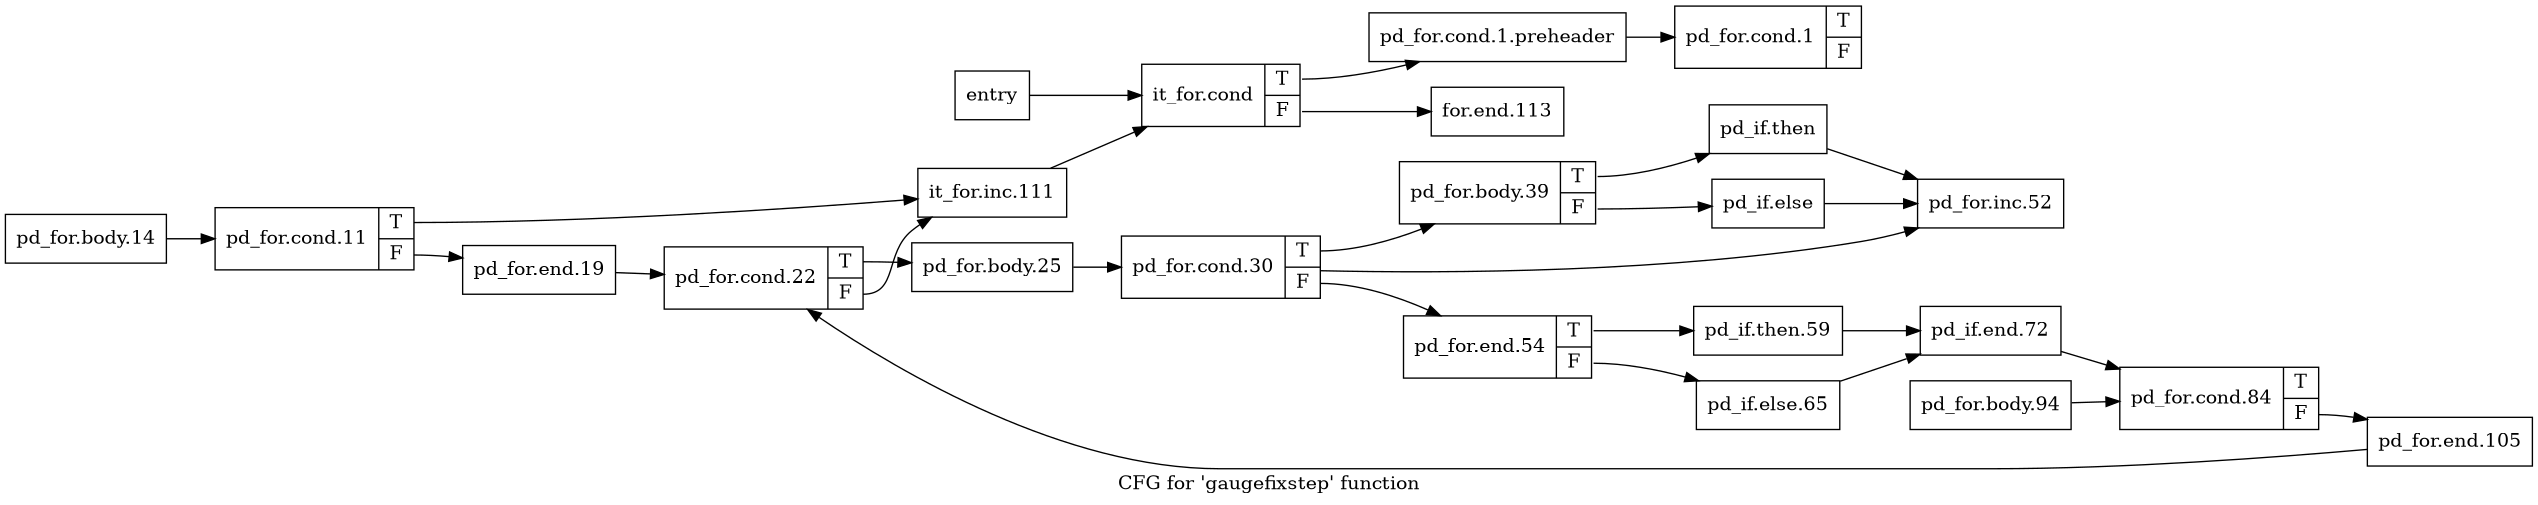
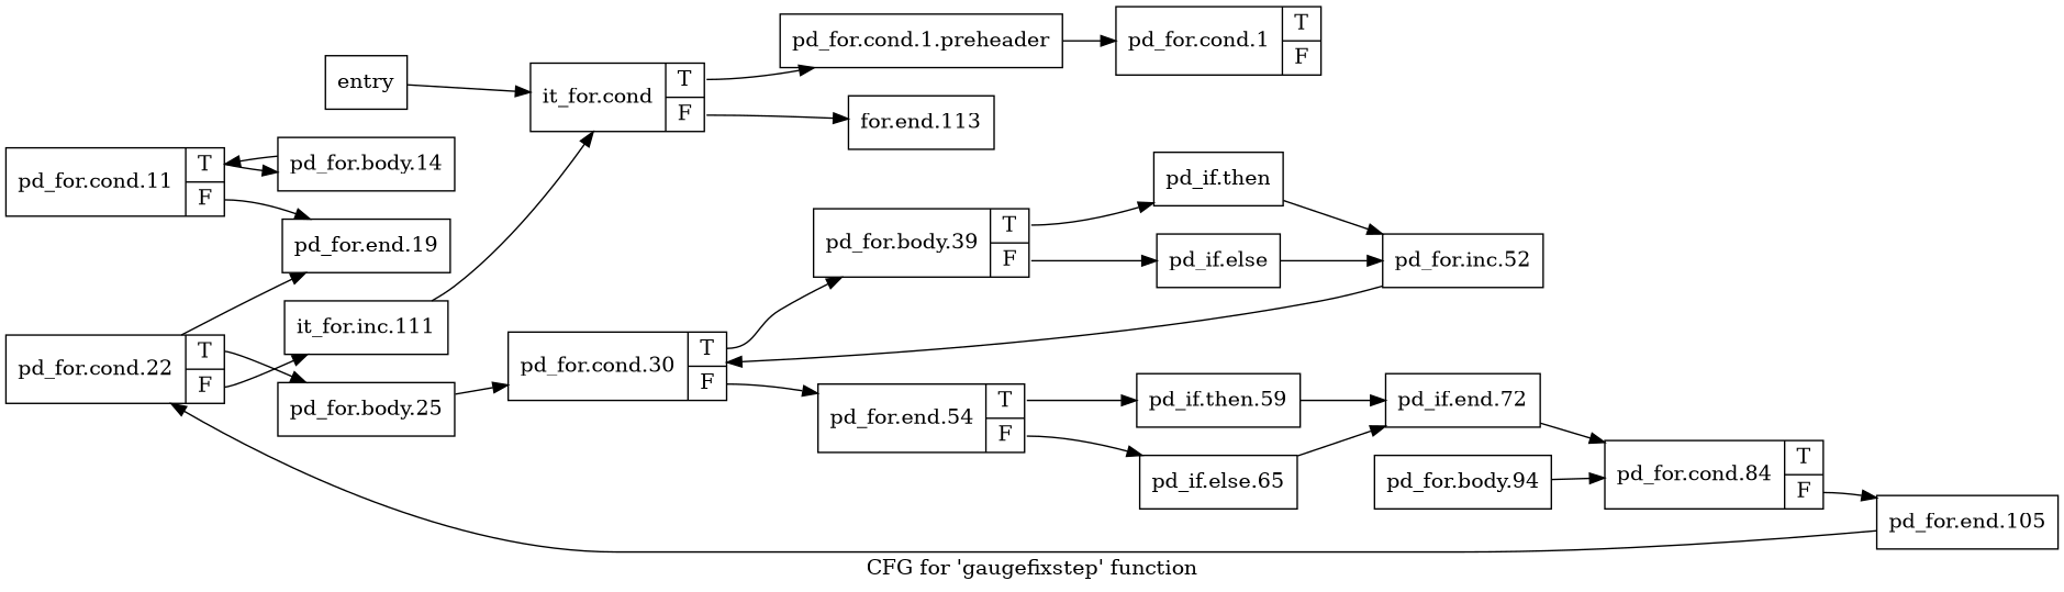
  digraph {
    label="CFG for 'gaugefixstep' function"
    rankdir=LR
    node [shape=record]
    n1 [label="{entry}"]
    n2 [label="{it_for.cond|{<s0>T|<s1>F}}"]
    n3 [label="{pd_for.cond.1.preheader}"]
    n4 [label="{for.end.113}"]
    n5 [label="{pd_for.cond.1|{<s0>T|<s1>F}}"]
    n6 [label="{pd_for.cond.11|{<s0>T|<s1>F}}"]
    n7 [label="{pd_for.body.14}"]
    n8 [label="{pd_for.end.19}"]
    n9 [label="{pd_for.cond.22|{<s0>T|<s1>F}}"]
    n10 [label="{pd_for.body.25}"]
    n11 [label="{it_for.inc.111}"]
    n12 [label="{pd_for.cond.30|{<s0>T|<s1>F}}"]
    n13 [label="{pd_for.body.39|{<s0>T|<s1>F}}"]
    n14 [label="{pd_for.end.54|{<s0>T|<s1>F}}"]
    n15 [label="{pd_if.then}"]
    n16 [label="{pd_if.else}"]
    n17 [label="{pd_if.then.59}"]
    n18 [label="{pd_if.else.65}"]
    n19 [label="{pd_for.inc.52}"]
    n20 [label="{pd_if.end.72}"]
    n21 [label="{pd_for.cond.84|{<s0>T|<s1>F}}"]
    n22 [label="{pd_for.end.105}"]
    n23 [label="{pd_for.body.94}"]
    n1 -> n2
    n2 -> n3 [tailport=s0]
    n2 -> n4 [tailport=s1]
    n3 -> n5
-   n6 -> n11 [tailport=s0]
+   n6 -> n7 [tailport=s0]
    n6 -> n8 [tailport=s1]
    n7 -> n6
-   n8 -> n9
+   n9 -> n8
    n9 -> n10 [tailport=s0]
    n9 -> n11 [tailport=s1]
    n10 -> n12
    n11 -> n2
    n12 -> n13 [tailport=s0]
    n12 -> n14 [tailport=s1]
    n13 -> n15 [tailport=s0]
    n13 -> n16 [tailport=s1]
    n14 -> n17 [tailport=s0]
    n14 -> n18 [tailport=s1]
    n15 -> n19
    n16 -> n19
    n17 -> n20
    n18 -> n20
-   n12 -> n19
+   n19 -> n12
    n20 -> n21
    n21 -> n22 [tailport=s1]
    n22 -> n9
    n23 -> n21
  }
